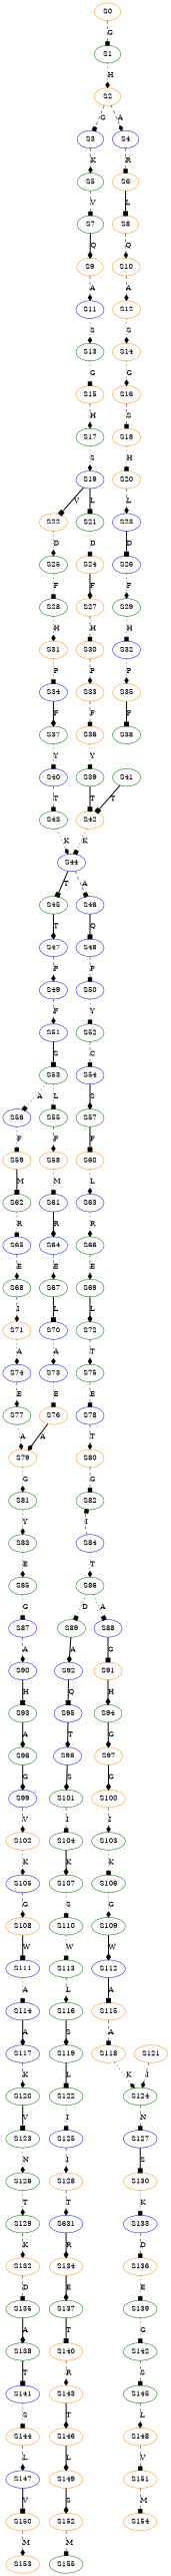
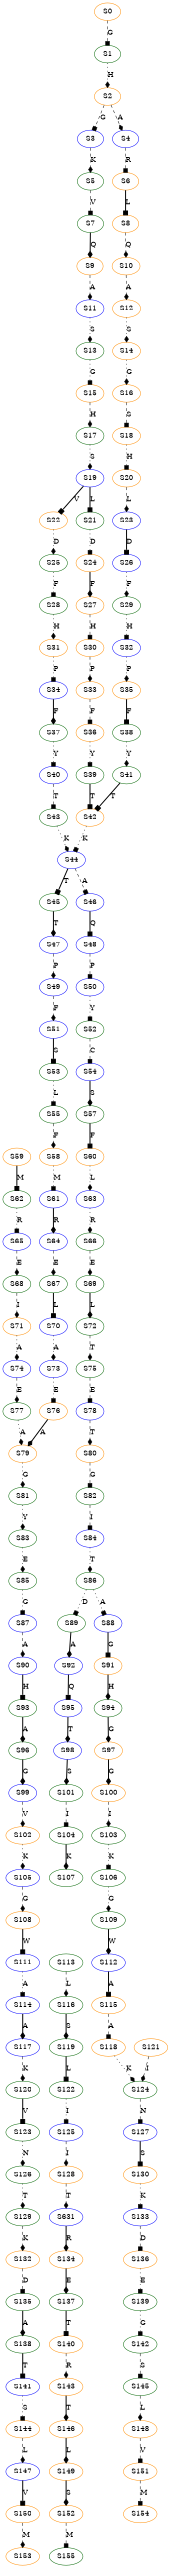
  strict digraph {
    node [color=darkgreen]
    edge [arrowhead=diamond style=dashed]
    S0 [color=darkorange]
    S1
    S2 [color=darkorange]
    S3 [color=blue]
    S4 [color=blue]
    S5
    S6 [color=darkorange]
    S7
    S8 [color=darkorange]
    S9 [color=darkorange]
    S10 [color=darkorange]
    S11 [color=blue]
    S12 [color=darkorange]
    S13
    S14 [color=darkorange]
    S15 [color=darkorange]
    S16 [color=darkorange]
    S17
    S18 [color=darkorange]
    S19 [color=blue]
    S20 [color=darkorange]
    S21
    S22 [color=darkorange]
    S23 [color=blue]
    S24 [color=darkorange]
    S25
    S26 [color=blue]
    S27 [color=darkorange]
    S28
    S29
    S30 [color=darkorange]
    S31 [color=darkorange]
    S32 [color=blue]
    S33 [color=darkorange]
    S34 [color=blue]
    S35 [color=darkorange]
    S36 [color=darkorange]
    S37
    S38
    S39
    S40 [color=blue]
    S41
    S42 [color=darkorange]
    S43
    S44 [color=blue]
    S45
    S46 [color=blue]
    S47 [color=blue]
    S48 [color=blue]
    S49 [color=blue]
    S50 [color=blue]
    S51 [color=blue]
    S52
    S53
    S54 [color=blue]
    S55
-   S56 [color=blue]
    S57
    S58 [color=darkorange]
    S59 [color=darkorange]
    S60 [color=darkorange]
    S61 [color=blue]
    S62
    S63 [color=blue]
    S64 [color=blue]
    S65 [color=blue]
    S66
    S67
    S68
    S69
    S70 [color=blue]
    S71 [color=darkorange]
    S72
    S73 [color=blue]
    S74 [color=blue]
    S75
    S76 [color=darkorange]
    S77
    S78 [color=blue]
    S79 [color=darkorange]
    S80 [color=darkorange]
    S81
    S82
    S83
    S84 [color=blue]
    S85
    S86
    S87 [color=blue]
    S88 [color=blue]
    S89
    S90 [color=blue]
    S91 [color=darkorange]
    S92 [color=blue]
    S93
    S94
    S95 [color=blue]
    S96
    S97 [color=darkorange]
    S98 [color=blue]
    S99 [color=blue]
    S100 [color=darkorange]
    S101
    S102 [color=darkorange]
    S103
    S104
    S105 [color=blue]
    S106
    S107
    S108 [color=darkorange]
    S109
-   S110
    S111 [color=blue]
    S112 [color=blue]
    S113
    S114 [color=blue]
    S115 [color=darkorange]
    S116
    S117 [color=blue]
    S118 [color=darkorange]
    S119
    S120
    S124
    S122
    S123
    S121 [color=darkorange]
    S125 [color=blue]
    S126
    S127 [color=blue]
    S128 [color=darkorange]
    S129
    S130 [color=darkorange]
    n132 [color=blue label=S631]
    S132 [color=darkorange]
    S133 [color=blue]
    S134 [color=darkorange]
    S135
    S136 [color=darkorange]
    S137
    S138
    S139
    S140 [color=darkorange]
    S141 [color=blue]
    S142
    S143 [color=darkorange]
    S144 [color=darkorange]
    S145
    S146 [color=darkorange]
    S147 [color=blue]
    S148 [color=darkorange]
    S149 [color=darkorange]
    S150 [color=darkorange]
    S151 [color=darkorange]
    S152 [color=darkorange]
    S153 [color=darkorange]
    S154 [color=darkorange]
    S155
    S0 -> S1 [arrowhead=box label=G]
    S1 -> S2 [label=H style=dotted]
    S2 -> S3 [arrowhead=box label=G]
    S2 -> S4 [label=A]
    S3 -> S5 [label=K]
    S4 -> S6 [arrowhead=box label=R]
    S5 -> S7 [arrowhead=box label=V]
    S6 -> S8 [arrowhead=box label=L style=bold]
    S7 -> S9 [label=Q style=bold]
    S8 -> S10 [label=Q]
    S9 -> S11 [label=A]
    S10 -> S12 [label=A]
    S11 -> S13 [label=S style=dotted]
    S12 -> S14 [label=S style=dotted]
    S13 -> S15 [arrowhead=box label=G style=dotted]
    S14 -> S16 [label=G style=dotted]
    S15 -> S17 [label=H]
    S16 -> S18 [arrowhead=box label=S]
    S17 -> S19 [label=S style=dotted]
    S18 -> S20 [arrowhead=box label=H style=dotted]
    S19 -> S21 [arrowhead=box label=L style=bold]
    S19 -> S22 [arrowhead=box label=V style=bold]
    S20 -> S23 [label=L]
    S21 -> S24 [arrowhead=box label=D style=dotted]
    S22 -> S25 [label=D style=dotted]
    S23 -> S26 [arrowhead=box label=D style=bold]
    S24 -> S27 [label=F style=bold]
    S25 -> S28 [arrowhead=box label=F style=dotted]
    S26 -> S29 [label=F style=dotted]
    S27 -> S30 [arrowhead=box label=H]
    S28 -> S31 [label=H style=dotted]
    S29 -> S32 [arrowhead=box label=H style=dotted]
    S30 -> S33 [label=P]
    S31 -> S34 [arrowhead=box label=P style=dotted]
    S32 -> S35 [label=P style=dotted]
    S33 -> S36 [arrowhead=box label=F]
    S34 -> S37 [label=F style=bold]
    S35 -> S38 [arrowhead=box label=F style=bold]
    S36 -> S39 [arrowhead=box label=Y style=dotted]
    S37 -> S40 [arrowhead=box label=Y style=dotted]
+   S38 -> S41 [label=Y style=dotted]
    S39 -> S42 [arrowhead=box label=T style=bold]
    S40 -> S43 [arrowhead=box label=T]
    S41 -> S42 [arrowhead=box label=T style=bold]
    S42 -> S44 [arrowhead=box label=K style=dotted]
    S43 -> S44 [label=K style=dotted]
    S44 -> S45 [arrowhead=box label=T style=bold]
    S44 -> S46 [arrowhead=box label=A]
    S45 -> S47 [label=T style=bold]
    S46 -> S48 [arrowhead=box label=Q style=bold]
    S47 -> S49 [label=P]
    S48 -> S50 [arrowhead=box label=P]
    S49 -> S51 [label=F]
    S50 -> S52 [arrowhead=box label=Y style=dotted]
    S51 -> S53 [arrowhead=box label=S style=bold]
    S52 -> S54 [arrowhead=box label=C]
    S53 -> S55 [arrowhead=box label=L style=dotted]
-   S53 -> S56 [arrowhead=box label=A style=dotted]
    S54 -> S57 [label=S style=bold]
    S55 -> S58 [label=F]
-   S56 -> S59 [arrowhead=box label=F style=dotted]
    S57 -> S60 [arrowhead=box label=F style=bold]
    S58 -> S61 [arrowhead=box label=M style=dotted]
    S59 -> S62 [arrowhead=box label=M style=bold]
    S60 -> S63 [label=L style=dotted]
    S61 -> S64 [label=R style=bold]
    S62 -> S65 [arrowhead=box label=R style=dotted]
    S63 -> S66 [label=R style=dotted]
    S64 -> S67 [label=E]
    S65 -> S68 [label=E]
    S66 -> S69 [label=E]
    S67 -> S70 [arrowhead=box label=L style=bold]
    S68 -> S71 [label=I]
    S69 -> S72 [label=L style=bold]
    S70 -> S73 [label=A style=dotted]
    S71 -> S74 [label=A style=dotted]
    S72 -> S75 [label=T]
    S73 -> S76 [arrowhead=box label=E style=dotted]
    S74 -> S77 [label=E]
    S75 -> S78 [arrowhead=box label=E]
    S76 -> S79 [label=A style=bold]
    S77 -> S79 [label=A style=dotted]
    S78 -> S80 [label=T]
    S79 -> S81 [label=G style=dotted]
    S80 -> S82 [arrowhead=box label=G]
    S81 -> S83 [label=Y style=dotted]
-   S84 -> S82 [arrowhead=box label=I]
+   S82 -> S84 [arrowhead=box label=I]
    S83 -> S85 [label=E style=dotted]
    S84 -> S86 [label=T style=dotted]
    S85 -> S87 [arrowhead=box label=G style=dotted]
    S86 -> S88 [arrowhead=box label=A style=dotted]
    S86 -> S89 [arrowhead=box label=D style=dotted]
    S87 -> S90 [label=A]
    S88 -> S91 [arrowhead=box label=G style=bold]
    S89 -> S92 [label=A style=bold]
    S90 -> S93 [arrowhead=box label=H style=bold]
    S91 -> S94 [label=H style=bold]
    S92 -> S95 [arrowhead=box label=Q style=bold]
    S93 -> S96 [label=A style=bold]
    S94 -> S97 [label=G style=bold]
    S95 -> S98 [label=T style=bold]
    S96 -> S99 [label=G style=bold]
    S97 -> S100 [label=G style=bold]
    S98 -> S101 [label=S style=bold]
    S99 -> S102 [label=V]
    S100 -> S103 [label=I]
    S101 -> S104 [arrowhead=box label=I]
    S102 -> S105 [label=K style=dotted]
    S103 -> S106 [arrowhead=box label=K style=dotted]
    S104 -> S107 [label=K style=bold]
    S105 -> S108 [label=G]
    S106 -> S109 [label=G style=dotted]
-   S107 -> S110 [arrowhead=box label=S style=dotted]
    S108 -> S111 [arrowhead=box label=W style=bold]
    S109 -> S112 [label=W style=bold]
-   S110 -> S113 [arrowhead=box label=W style=dotted]
    S111 -> S114 [arrowhead=box label=A style=dotted]
    S112 -> S115 [arrowhead=box label=A style=bold]
    S113 -> S116 [label=L]
    S114 -> S117 [label=A style=bold]
    S115 -> S118 [arrowhead=box label=A]
    S116 -> S119 [label=S style=bold]
    S117 -> S120 [label=K]
    S118 -> S124 [label=K style=dotted]
    S119 -> S122 [arrowhead=box label=L style=bold]
    S120 -> S123 [arrowhead=box label=V style=bold]
    S124 -> S127 [arrowhead=box label=N]
    S122 -> S125 [arrowhead=box label=I style=dotted]
    S123 -> S126 [label=N style=dotted]
    S121 -> S124 [label=I]
    S125 -> S128 [label=I]
    S126 -> S129 [label=T style=dotted]
    S127 -> S130 [arrowhead=box label=S style=bold]
    S128 -> n132 [label=T]
    S129 -> S132 [label=K]
    S130 -> S133 [arrowhead=box label=K style=dotted]
    n132 -> S134 [label=R style=bold]
    S132 -> S135 [arrowhead=box label=D]
    S133 -> S136 [arrowhead=box label=D]
    S134 -> S137 [label=E style=bold]
    S135 -> S138 [label=A style=bold]
    S136 -> S139 [arrowhead=box label=E style=dotted]
    S137 -> S140 [arrowhead=box label=T style=bold]
    S138 -> S141 [arrowhead=box label=T style=bold]
    S139 -> S142 [arrowhead=box label=G style=dotted]
    S140 -> S143 [label=R]
    S141 -> S144 [arrowhead=box label=S style=dotted]
    S142 -> S145 [arrowhead=box label=S]
    S143 -> S146 [label=T style=bold]
    S144 -> S147 [label=L]
    S145 -> S148 [label=L]
    S146 -> S149 [label=L style=bold]
    S147 -> S150 [arrowhead=box label=V style=bold]
    S148 -> S151 [arrowhead=box label=V]
    S149 -> S152 [label=S style=bold]
    S150 -> S153 [label=M]
    S151 -> S154 [arrowhead=box label=M]
    S152 -> S155 [arrowhead=box label=M]
  }
